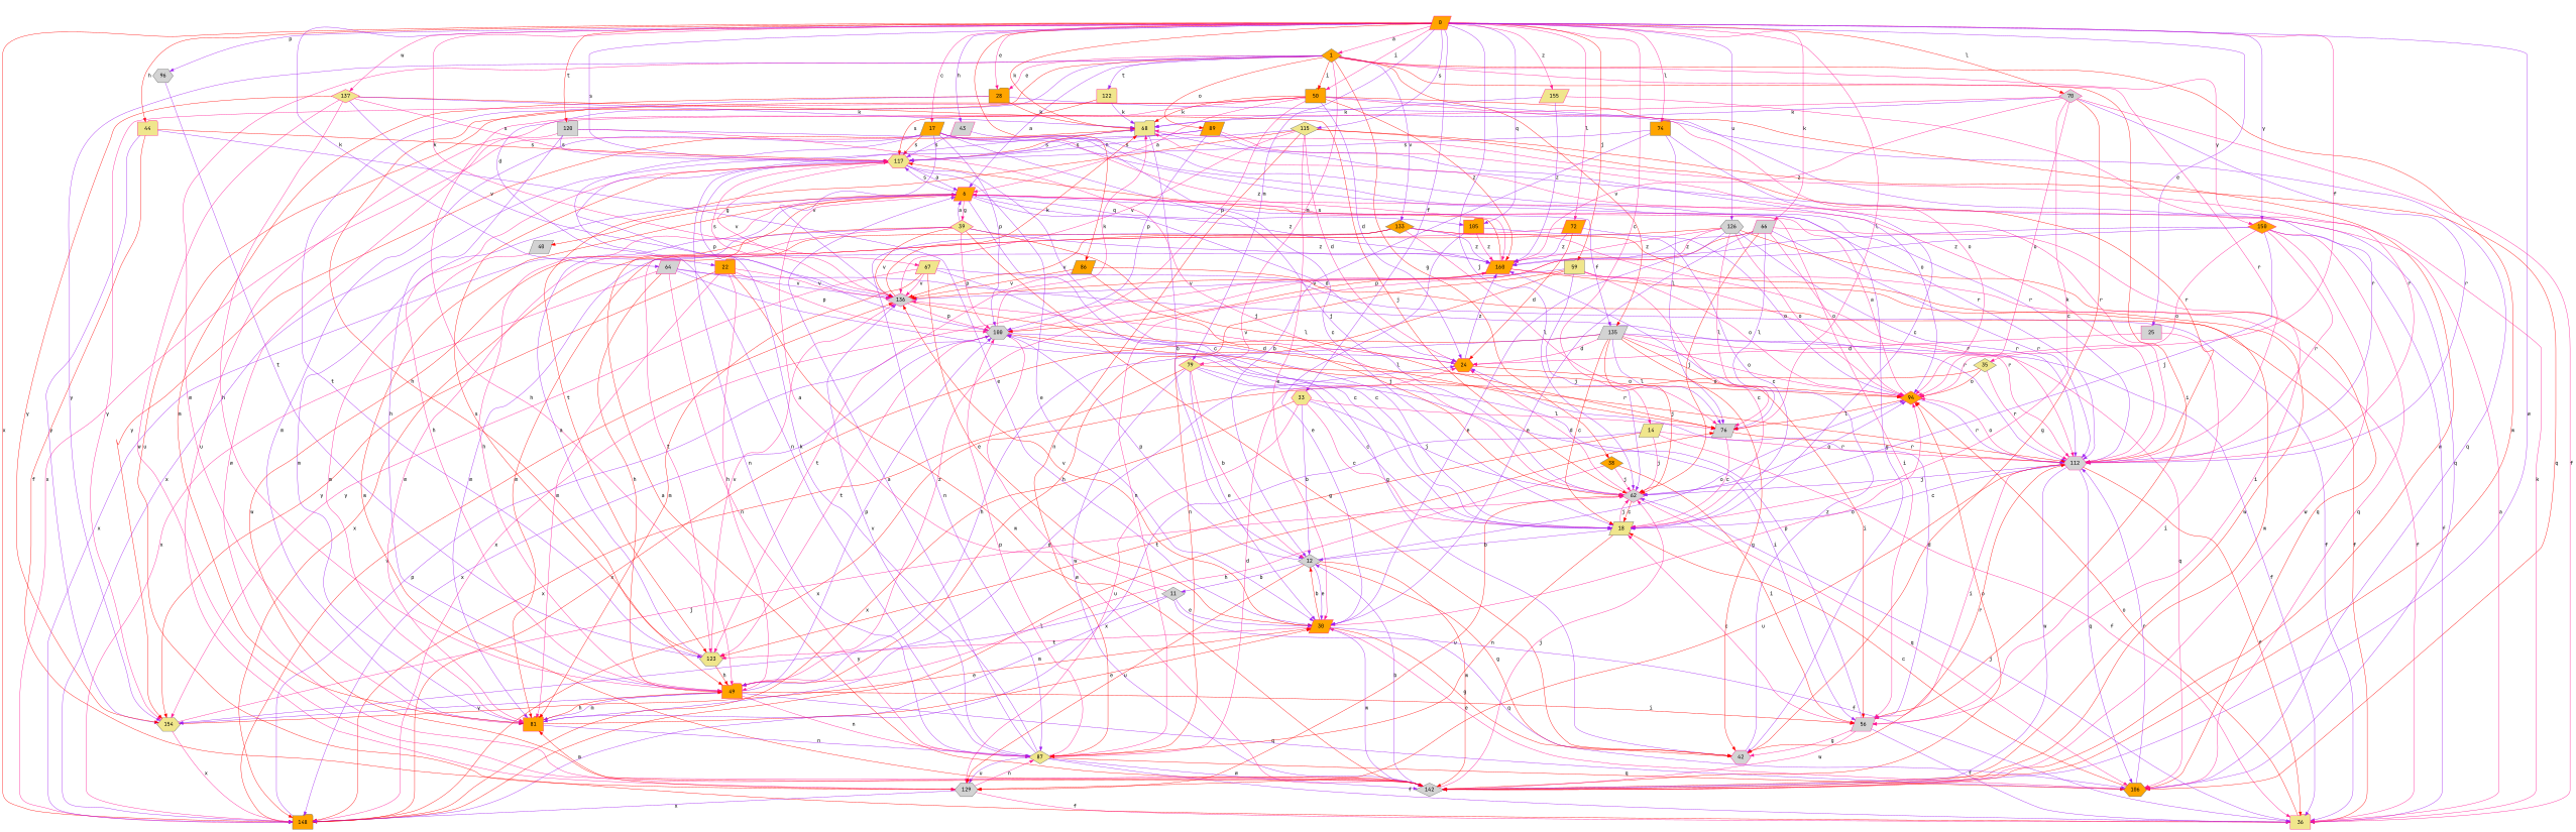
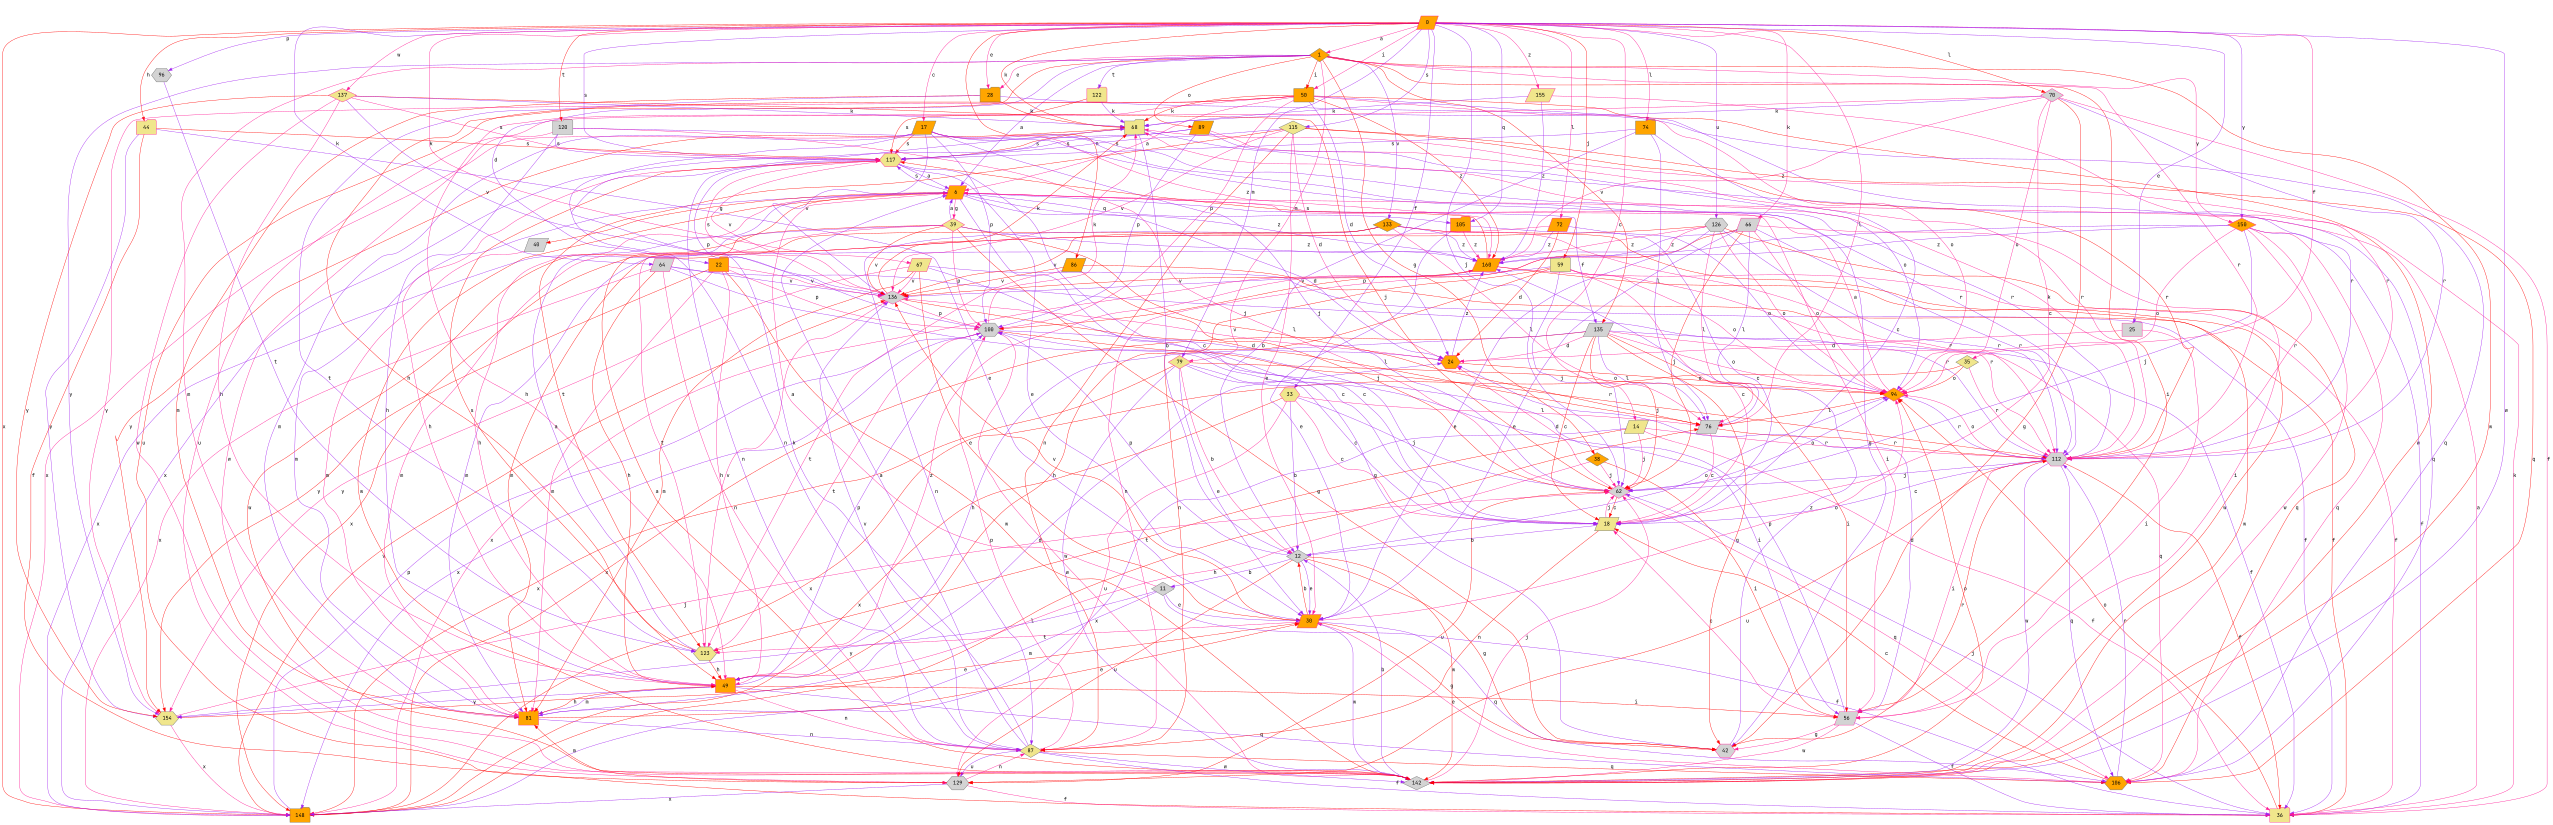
  strict digraph {
    fontname="JetBrains Mono"
    node [color=deeppink fillcolor=orange fontname="JetBrains Mono" shape=parallelogram style=filled]
    edge [color=purple fontname="JetBrains Mono"]
    1 [color=gray40 shape=diamond]
    0
    14 [color=gray40 fillcolor=khaki]
    17 [color=gray40]
    25 [fillcolor=lightgrey shape=folder]
    28 [color=gray40 shape=folder]
    33 [fillcolor=khaki shape=hexagon]
    35 [color=gray40 fillcolor=khaki shape=diamond]
-   43 [fillcolor=lightgrey]
    44 [fillcolor=khaki shape=folder]
    50 [color=gray40 shape=folder]
    59 [color=gray40 fillcolor=khaki shape=folder]
    62 [fillcolor=lightgrey shape=diamond]
    64 [fillcolor=lightgrey]
    66 [fillcolor=lightgrey]
    67 [fillcolor=khaki]
    68 [color=gray40 fillcolor=khaki shape=folder]
    70 [fillcolor=lightgrey shape=diamond]
    72
    74 [color=gray40 shape=folder]
    76 [color=gray40 fillcolor=lightgrey]
    79 [fillcolor=khaki shape=diamond]
    86 [color=gray40]
    96 [color=gray40 fillcolor=lightgrey shape=hexagon]
    105 [shape=folder]
    115 [color=gray40 fillcolor=khaki shape=diamond]
    117 [fillcolor=khaki shape=hexagon]
    120 [color=gray40 fillcolor=lightgrey shape=folder]
    126 [color=gray40 fillcolor=lightgrey shape=hexagon]
    137 [fillcolor=khaki shape=diamond]
    142 [color=gray40 fillcolor=lightgrey shape=diamond]
    148 [color=gray40 shape=folder]
    150 [shape=diamond]
    155 [fillcolor=khaki]
    6
    22 [shape=folder]
    38 [color=gray40 shape=diamond]
    49 [shape=folder]
    56 [fillcolor=lightgrey]
    81 [shape=folder]
    89 [color=gray40]
    112 [fillcolor=lightgrey shape=hexagon]
    122 [fillcolor=khaki shape=folder]
    133 [color=gray40 shape=diamond]
    135 [color=gray40 fillcolor=lightgrey]
    154 [color=gray40 fillcolor=khaki shape=hexagon]
    36 [fillcolor=khaki shape=folder]
    123 [color=gray40 fillcolor=khaki shape=hexagon]
    42 [fillcolor=lightgrey shape=hexagon]
    160
    100 [color=gray40 fillcolor=lightgrey shape=hexagon]
    87 [color=gray40 fillcolor=khaki shape=diamond]
    136 [fillcolor=lightgrey shape=diamond]
    24 [shape=hexagon]
    106 [color=gray40 shape=hexagon]
    12 [color=gray40 fillcolor=lightgrey shape=diamond]
    129 [color=gray40 fillcolor=lightgrey shape=hexagon]
    18 [color=gray40 fillcolor=khaki]
    94 [shape=diamond]
    30
    39 [fillcolor=khaki shape=diamond]
    40 [color=gray40 fillcolor=lightgrey]
    11 [color=gray40 fillcolor=lightgrey shape=diamond]
    1 -> 28 [color=deeppink label=e]
    1 -> 50 [color=red label=i]
    1 -> 79 [color=deeppink label=m]
    1 -> 142 [color=red label=w]
    1 -> 150 [color=deeppink label=y]
    1 -> 6 [label=a]
    1 -> 22 [label=d]
    1 -> 38 [color=red label=g]
    1 -> 49 [color=red label=h]
    1 -> 56 [color=red label=i]
    1 -> 81 [color=deeppink label=m]
    1 -> 89 [color=red label=o]
    1 -> 112 [color=deeppink label=r]
    1 -> 122 [label=t]
    1 -> 133 [label=v]
    1 -> 135 [color=red label=v]
    1 -> 154 [label=y]
    0 -> 1 [color=deeppink label=a]
    0 -> 14 [color=deeppink label=c]
    0 -> 17 [color=deeppink label=c]
    0 -> 25 [label=e]
    0 -> 28 [color=deeppink label=e]
    0 -> 33 [label=f]
    0 -> 35 [color=deeppink label=f]
-   0 -> 43 [label=h]
    0 -> 44 [color=red label=h]
    0 -> 50 [color=deeppink label=i]
    0 -> 59 [color=red label=j]
    0 -> 62 [label=j]
    0 -> 64 [label=k]
    0 -> 66 [color=deeppink label=k]
    0 -> 67 [color=deeppink label=k]
    0 -> 68 [color=red label=k]
    0 -> 70 [color=red label=l]
    0 -> 72 [color=deeppink label=l]
    0 -> 74 [color=deeppink label=l]
    0 -> 76 [color=deeppink label=l]
    0 -> 79 [label=m]
    0 -> 86 [color=red label=n]
    0 -> 96 [label=p]
    0 -> 105 [label=q]
    0 -> 115 [label=s]
    0 -> 117 [label=s]
    0 -> 120 [color=red label=t]
    0 -> 126 [label=u]
    0 -> 137 [color=deeppink label=w]
    0 -> 142 [label=w]
    0 -> 148 [color=red label=x]
    0 -> 150 [label=y]
    0 -> 155 [color=deeppink label=z]
    14 -> 62 [color=deeppink label=j]
    14 -> 148 [label=x]
    14 -> 112 [color=deeppink label=r]
    14 -> 36 [color=deeppink label=f]
    14 -> 123 [color=red label=t]
    17 -> 62 [label=j]
    17 -> 117 [color=red label=s]
    17 -> 148 [color=deeppink label=x]
    17 -> 81 [label=m]
    17 -> 112 [label=r]
    17 -> 42 [label=g]
    17 -> 160 [color=deeppink label=z]
    17 -> 100 [label=p]
    17 -> 87 [label=n]
    17 -> 136 [label=v]
    25 -> 56 [color=deeppink label=i]
    25 -> 24 [color=deeppink label=d]
    28 -> 68 [color=red label=k]
    28 -> 81 [color=red label=m]
    28 -> 123 [label=t]
    28 -> 106 [label=q]
    33 -> 62 [label=j]
    33 -> 76 [color=deeppink label=l]
    33 -> 148 [color=red label=x]
    33 -> 12 [label=b]
    33 -> 129 [color=deeppink label=u]
    33 -> 18 [color=deeppink label=c]
    35 -> 148 [color=red label=x]
    35 -> 112 [color=deeppink label=r]
    35 -> 94 [color=red label=o]
-   43 -> 117 [label=s]
-   43 -> 18 [label=c]
    44 -> 117 [color=red label=s]
    44 -> 154 [label=y]
    44 -> 36 [color=red label=f]
    44 -> 30 [label=e]
    50 -> 68 [color=red label=k]
    50 -> 142 [color=red label=w]
    50 -> 6 [color=deeppink label=a]
    50 -> 49 [color=deeppink label=h]
    50 -> 112 [label=r]
    50 -> 154 [color=deeppink label=y]
    50 -> 160 [color=red label=z]
    50 -> 100 [color=deeppink label=p]
    50 -> 24 [label=d]
    50 -> 129 [color=red label=u]
    50 -> 94 [color=deeppink label=o]
    59 -> 62 [label=j]
    59 -> 49 [color=red label=h]
    59 -> 112 [color=deeppink label=r]
    59 -> 87 [color=red label=n]
    59 -> 136 [label=v]
    59 -> 18 [color=deeppink label=c]
    59 -> 94 [color=deeppink label=o]
    62 -> 24 [color=deeppink label=d]
    62 -> 106 [color=deeppink label=q]
    62 -> 129 [color=red label=u]
    62 -> 18 [color=red label=c]
    62 -> 94 [label=o]
    64 -> 148 [color=deeppink label=x]
    64 -> 49 [color=red label=h]
    64 -> 112 [label=r]
    64 -> 87 [color=deeppink label=n]
    64 -> 136 [label=v]
    64 -> 18 [label=c]
    66 -> 62 [color=red label=j]
    66 -> 76 [label=l]
    66 -> 56 [color=deeppink label=i]
    66 -> 112 [label=r]
    66 -> 160 [label=z]
    66 -> 100 [color=red label=p]
    66 -> 94 [color=deeppink label=o]
    66 -> 30 [label=e]
    67 -> 81 [color=red label=m]
    67 -> 154 [color=deeppink label=y]
    67 -> 36 [label=f]
    67 -> 136 [color=deeppink label=v]
    67 -> 18 [label=c]
    67 -> 30 [color=red label=e]
    68 -> 117 [color=red label=s]
    68 -> 154 [color=red label=y]
    68 -> 106 [label=q]
    68 -> 12 [label=b]
    70 -> 68 [label=k]
    70 -> 112 [label=r]
    70 -> 36 [color=deeppink label=f]
    70 -> 42 [color=red label=g]
    70 -> 160 [color=deeppink label=z]
    70 -> 129 [color=deeppink label=u]
    70 -> 18 [color=deeppink label=c]
    70 -> 94 [color=deeppink label=o]
    72 -> 123 [color=deeppink label=t]
    72 -> 160 [label=z]
    72 -> 24 [color=red label=d]
    72 -> 18 [label=c]
    74 -> 76 [label=l]
    74 -> 117 [label=s]
    74 -> 12 [label=b]
    74 -> 18 [label=c]
    76 -> 112 [color=red label=r]
    76 -> 18 [color=deeppink label=c]
    79 -> 142 [label=w]
    79 -> 148 [color=red label=x]
    79 -> 56 [label=i]
    79 -> 12 [color=deeppink label=b]
    79 -> 18 [label=c]
    79 -> 94 [color=red label=o]
    79 -> 30 [label=e]
    86 -> 62 [color=red label=j]
    86 -> 36 [color=red label=f]
    86 -> 123 [color=deeppink label=t]
    86 -> 136 [color=red label=v]
    96 -> 123 [label=t]
    105 -> 160 [color=deeppink label=z]
    105 -> 94 [label=o]
    105 -> 30 [label=e]
    115 -> 117 [label=s]
    115 -> 112 [color=red label=r]
    115 -> 123 [color=red label=t]
    115 -> 87 [color=red label=n]
    115 -> 136 [color=deeppink label=v]
    115 -> 24 [color=deeppink label=d]
    115 -> 106 [color=red label=q]
    115 -> 30 [color=deeppink label=e]
    117 -> 6 [label=a]
    117 -> 49 [color=deeppink label=h]
    117 -> 100 [label=p]
    117 -> 87 [label=n]
    117 -> 136 [color=deeppink label=v]
    117 -> 18 [label=c]
    117 -> 30 [label=e]
    120 -> 62 [color=deeppink label=j]
    120 -> 117 [label=s]
    120 -> 142 [color=deeppink label=w]
    120 -> 49 [label=h]
    120 -> 112 [label=r]
    126 -> 76 [color=deeppink label=l]
    126 -> 81 [color=red label=m]
    126 -> 112 [label=r]
    126 -> 160 [color=deeppink label=z]
    126 -> 87 [color=deeppink label=n]
    126 -> 106 [color=red label=q]
    126 -> 94 [color=deeppink label=o]
    126 -> 30 [label=e]
    137 -> 62 [color=red label=j]
    137 -> 68 [label=k]
    137 -> 117 [color=deeppink label=s]
    137 -> 142 [color=deeppink label=w]
    137 -> 49 [color=deeppink label=h]
    137 -> 154 [color=red label=y]
    137 -> 136 [label=v]
    142 -> 62 [color=deeppink label=j]
    142 -> 6 [color=red label=a]
    142 -> 12 [label=b]
    142 -> 94 [color=red label=o]
    148 -> 76 [color=red label=l]
    148 -> 100 [label=p]
    148 -> 136 [color=red label=v]
    150 -> 62 [label=j]
    150 -> 142 [color=deeppink label=w]
    150 -> 81 [label=m]
    150 -> 112 [color=deeppink label=r]
    150 -> 36 [label=f]
    150 -> 160 [label=z]
    150 -> 106 [color=deeppink label=q]
    150 -> 94 [color=deeppink label=o]
    155 -> 68 [label=k]
    155 -> 112 [color=deeppink label=r]
    155 -> 160 [label=z]
    6 -> 105 [label=q]
    6 -> 117 [label=s]
    6 -> 142 [color=red label=w]
    6 -> 49 [color=deeppink label=h]
    6 -> 56 [color=deeppink label=i]
    6 -> 81 [label=m]
    6 -> 135 [label=f]
    6 -> 42 [label=g]
    6 -> 160 [label=z]
    6 -> 24 [label=d]
    6 -> 39 [color=deeppink label=g]
    6 -> 40 [color=red label=g]
    22 -> 142 [color=red label=w]
    22 -> 49 [color=deeppink label=h]
    22 -> 81 [color=deeppink label=m]
    22 -> 154 [color=red label=y]
    22 -> 100 [color=deeppink label=p]
    22 -> 136 [color=deeppink label=v]
    38 -> 62 [color=deeppink label=j]
    38 -> 49 [color=deeppink label=h]
    38 -> 56 [color=red label=i]
    49 -> 56 [color=red label=i]
    49 -> 81 [label=m]
    49 -> 154 [label=y]
    49 -> 160 [color=deeppink label=z]
    49 -> 100 [label=p]
    49 -> 87 [color=deeppink label=n]
    49 -> 106 [label=q]
    56 -> 142 [color=deeppink label=w]
    56 -> 36 [label=f]
    56 -> 42 [color=deeppink label=g]
    56 -> 100 [label=p]
    56 -> 24 [label=d]
    56 -> 18 [color=deeppink label=c]
    81 -> 49 [color=red label=h]
    81 -> 87 [label=n]
    81 -> 24 [label=d]
    81 -> 30 [color=red label=e]
    89 -> 117 [label=s]
    89 -> 148 [label=x]
    89 -> 112 [color=deeppink label=r]
    89 -> 100 [label=p]
    89 -> 94 [label=o]
    112 -> 62 [label=j]
    112 -> 68 [color=deeppink label=k]
    112 -> 142 [label=w]
    112 -> 56 [color=deeppink label=i]
    112 -> 36 [color=red label=f]
    112 -> 106 [label=q]
    112 -> 129 [color=red label=u]
    112 -> 18 [label=c]
    112 -> 94 [color=deeppink label=o]
    122 -> 68 [label=k]
    122 -> 117 [color=red label=s]
    133 -> 76 [color=deeppink label=l]
    133 -> 142 [color=red label=w]
    133 -> 148 [color=red label=x]
    133 -> 112 [color=deeppink label=r]
    133 -> 160 [label=z]
    133 -> 87 [label=n]
    133 -> 136 [color=red label=v]
    135 -> 62 [color=red label=j]
    135 -> 76 [label=l]
    135 -> 148 [color=red label=x]
    135 -> 49 [label=h]
    135 -> 56 [color=red label=i]
    135 -> 36 [label=f]
    135 -> 42 [color=red label=g]
    135 -> 24 [color=deeppink label=d]
    135 -> 106 [color=deeppink label=q]
    135 -> 18 [color=red label=c]
    135 -> 94 [color=deeppink label=o]
    154 -> 62 [color=deeppink label=j]
    154 -> 148 [color=deeppink label=x]
    154 -> 30 [color=red label=e]
    36 -> 62 [label=j]
    36 -> 68 [color=deeppink label=k]
    36 -> 6 [color=deeppink label=a]
    36 -> 94 [color=red label=o]
    123 -> 117 [color=red label=s]
    123 -> 6 [label=a]
    123 -> 49 [color=red label=h]
    123 -> 136 [color=deeppink label=v]
    42 -> 112 [color=red label=r]
    42 -> 160 [label=z]
    160 -> 117 [color=red label=s]
    160 -> 142 [color=red label=w]
    160 -> 148 [color=deeppink label=x]
    160 -> 36 [color=deeppink label=f]
    160 -> 136 [color=red label=v]
    100 -> 68 [color=deeppink label=k]
    100 -> 142 [color=deeppink label=w]
    100 -> 148 [label=x]
    100 -> 112 [color=red label=r]
    100 -> 123 [color=deeppink label=t]
    100 -> 24 [label=d]
    87 -> 68 [label=k]
    87 -> 142 [label=w]
    87 -> 6 [label=a]
    87 -> 36 [label=f]
    87 -> 100 [color=deeppink label=p]
    87 -> 136 [label=v]
-   87 -> 24 [color=deeppink label=d]
    87 -> 106 [color=red label=q]
    87 -> 129 [label=u]
    136 -> 68 [color=red label=k]
    136 -> 76 [color=red label=l]
    136 -> 117 [color=deeppink label=s]
    136 -> 100 [color=deeppink label=p]
    24 -> 160 [label=z]
    24 -> 136 [color=deeppink label=v]
    24 -> 94 [color=red label=o]
    106 -> 112 [label=r]
    106 -> 18 [color=red label=c]
    106 -> 30 [color=deeppink label=e]
    12 -> 142 [color=red label=w]
    12 -> 42 [color=red label=g]
    12 -> 100 [label=p]
    12 -> 129 [color=red label=u]
    12 -> 94 [label=o]
    12 -> 30 [label=e]
    12 -> 11 [label=b]
    129 -> 148 [label=x]
    129 -> 81 [color=red label=m]
    129 -> 36 [color=deeppink label=f]
    129 -> 87 [color=deeppink label=n]
    18 -> 62 [color=deeppink label=j]
    18 -> 87 [color=red label=n]
    18 -> 12 [label=b]
    94 -> 76 [color=red label=l]
    94 -> 6 [color=deeppink label=a]
    94 -> 112 [label=r]
    30 -> 142 [label=w]
    30 -> 123 [color=deeppink label=t]
    30 -> 42 [color=red label=g]
    30 -> 136 [color=red label=v]
    30 -> 106 [label=q]
    30 -> 12 [color=red label=b]
    30 -> 94 [color=deeppink label=o]
    39 -> 76 [color=red label=l]
    39 -> 142 [color=red label=w]
    39 -> 148 [label=x]
    39 -> 6 [label=a]
    39 -> 81 [color=deeppink label=m]
    39 -> 42 [color=red label=g]
    39 -> 160 [label=z]
    39 -> 100 [color=deeppink label=p]
    39 -> 136 [color=red label=v]
    40 -> 81 [color=deeppink label=m]
    11 -> 6 [color=deeppink label=a]
    11 -> 81 [label=m]
    11 -> 154 [label=y]
    11 -> 36 [label=f]
    11 -> 30 [label=e]
  }
